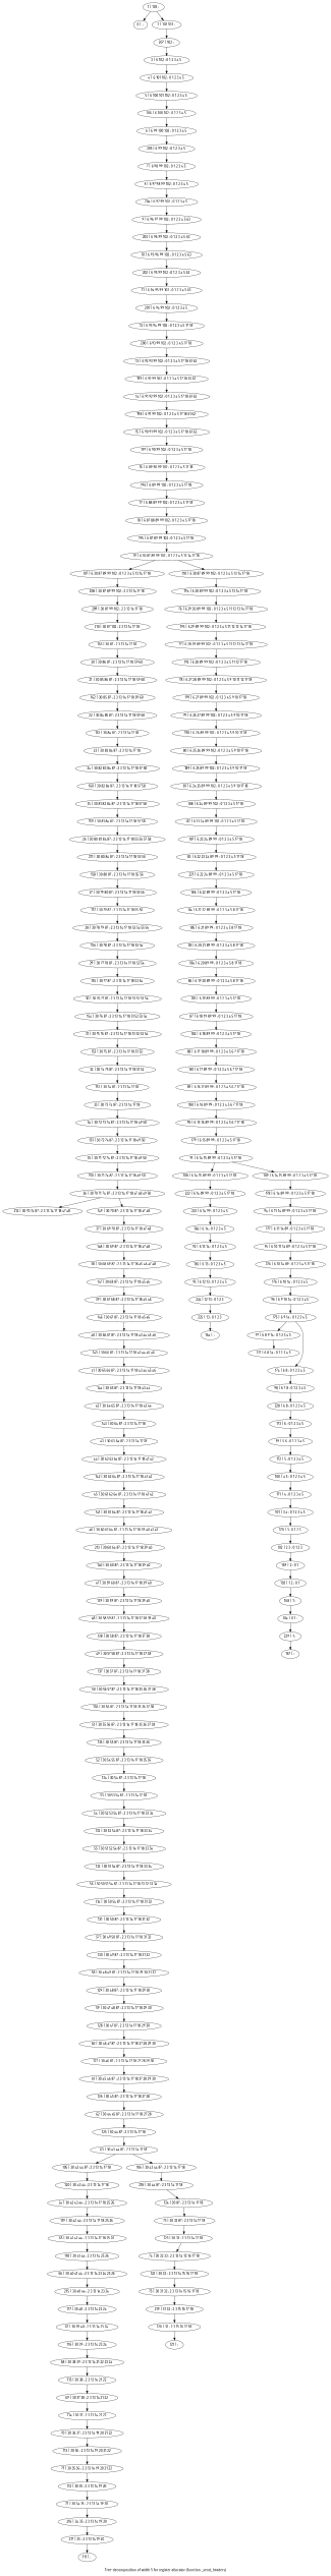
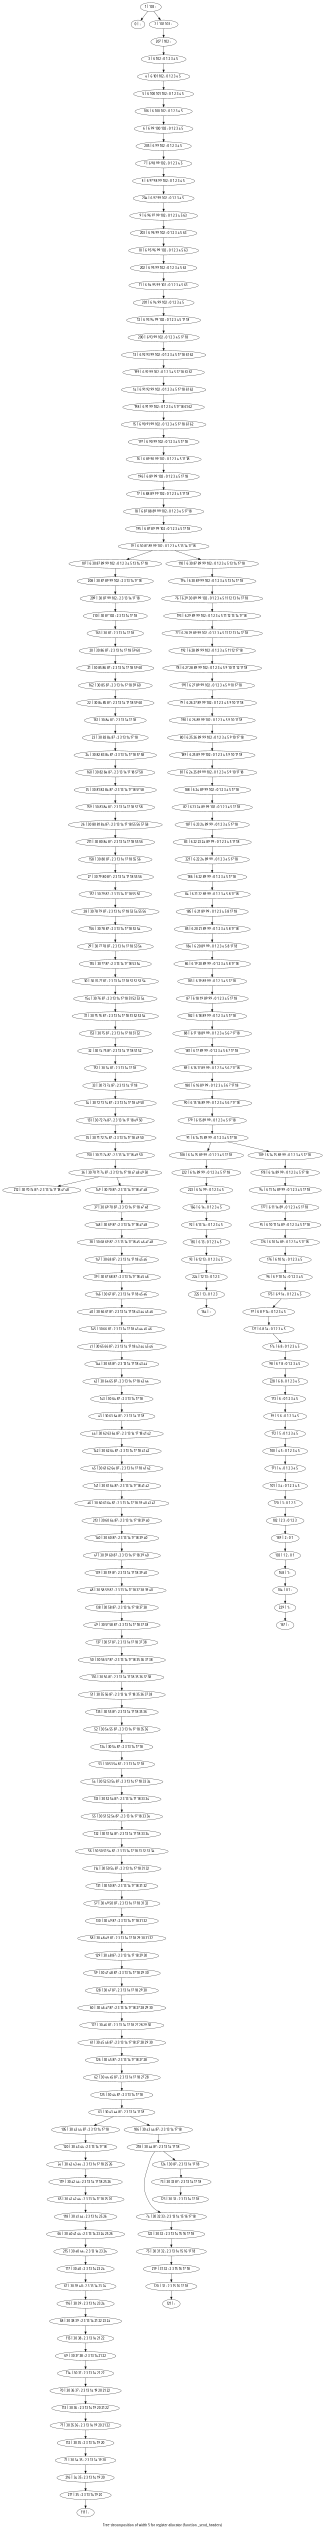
  digraph {
    fontname="Fira Sans"
    label="Tree-decomposition of width 5 for register allocator (function _send_headers)"
    node [fontname="Fira Sans"]
    edge [fontname="Fira Sans"]
    n1 [label="0 | : "]
    n2 [label="1 | 103 : "]
    n3 [label="2 | 102 103 : "]
    n4 [label="207 | 102 : "]
    n5 [label="3 | 6 102 : 0 1 2 3 4 5 "]
    n6 [label="4 | 6 101 102 : 0 1 2 3 4 5 "]
    n7 [label="5 | 6 100 101 102 : 0 1 2 3 4 5 "]
    n8 [label="206 | 6 100 102 : 0 1 2 3 4 5 "]
    n9 [label="6 | 6 99 100 102 : 0 1 2 3 4 5 "]
    n10 [label="205 | 6 99 102 : 0 1 2 3 4 5 "]
    n11 [label="7 | 6 98 99 102 : 0 1 2 3 4 5 "]
    n12 [label="8 | 6 97 98 99 102 : 0 1 2 3 4 5 "]
    n13 [label="204 | 6 97 99 102 : 0 1 2 3 4 5 "]
    n14 [label="9 | 6 96 97 99 102 : 0 1 2 3 4 5 63 "]
    n15 [label="203 | 6 96 99 102 : 0 1 2 3 4 5 63 "]
    n16 [label="10 | 6 95 96 99 102 : 0 1 2 3 4 5 63 "]
    n17 [label="202 | 6 95 99 102 : 0 1 2 3 4 5 63 "]
    n18 [label="11 | 6 94 95 99 102 : 0 1 2 3 4 5 63 "]
    n19 [label="201 | 6 94 99 102 : 0 1 2 3 4 5 "]
    n20 [label="12 | 6 93 94 99 102 : 0 1 2 3 4 5 17 18 "]
    n21 [label="200 | 6 93 99 102 : 0 1 2 3 4 5 17 18 "]
    n22 [label="13 | 6 92 93 99 102 : 0 1 2 3 4 5 17 18 61 62 "]
    n23 [label="199 | 6 92 99 102 : 0 1 2 3 4 5 17 18 61 62 "]
    n24 [label="14 | 6 91 92 99 102 : 0 1 2 3 4 5 17 18 61 62 "]
    n25 [label="198 | 6 91 99 102 : 0 1 2 3 4 5 17 18 61 62 "]
    n26 [label="15 | 6 90 91 99 102 : 0 1 2 3 4 5 17 18 61 62 "]
    n27 [label="197 | 6 90 99 102 : 0 1 2 3 4 5 17 18 "]
    n28 [label="16 | 6 89 90 99 102 : 0 1 2 3 4 5 17 18 "]
    n29 [label="196 | 6 89 99 102 : 0 1 2 3 4 5 17 18 "]
    n30 [label="17 | 6 88 89 99 102 : 0 1 2 3 4 5 17 18 "]
    n31 [label="18 | 6 87 88 89 99 102 : 0 1 2 3 4 5 17 18 "]
    n32 [label="195 | 6 87 89 99 102 : 0 1 2 3 4 5 17 18 "]
    n33 [label="19 | 6 30 87 89 99 102 : 0 1 2 3 4 5 13 14 17 18 "]
    n34 [label="107 | 6 30 87 89 99 102 : 0 1 2 3 4 5 13 14 17 18 "]
    n35 [label="110 | 6 30 87 89 99 102 : 0 1 2 3 4 5 13 14 17 18 "]
    n36 [label="208 | 30 87 89 99 102 : 2 3 13 14 17 18 "]
    n37 [label="194 | 6 30 89 99 102 : 0 1 2 3 4 5 13 14 17 18 "]
    n38 [label="20 | 30 86 87 : 2 3 13 14 17 18 59 60 "]
    n39 [label="21 | 30 85 86 87 : 2 3 13 14 17 18 59 60 "]
    n40 [label="162 | 30 85 87 : 2 3 13 14 17 18 59 60 "]
    n41 [label="22 | 30 84 85 87 : 2 3 13 14 17 18 59 60 "]
    n42 [label="161 | 30 84 87 : 2 3 13 14 17 18 "]
    n43 [label="23 | 30 83 84 87 : 2 3 13 14 17 18 "]
    n44 [label="24 | 30 82 83 84 87 : 2 3 13 14 17 18 57 58 "]
    n45 [label="160 | 30 82 84 87 : 2 3 13 14 17 18 57 58 "]
    n46 [label="25 | 30 81 82 84 87 : 2 3 13 14 17 18 57 58 "]
    n47 [label="159 | 30 81 84 87 : 2 3 13 14 17 18 57 58 "]
    n48 [label="26 | 30 80 81 84 87 : 2 3 13 14 17 18 55 56 57 58 "]
    n49 [label="211 | 30 80 84 87 : 2 3 13 14 17 18 55 56 "]
    n50 [label="158 | 30 80 87 : 2 3 13 14 17 18 55 56 "]
    n51 [label="27 | 30 79 80 87 : 2 3 13 14 17 18 55 56 "]
    n52 [label="157 | 30 79 87 : 2 3 13 14 17 18 55 56 "]
    n53 [label="28 | 30 78 79 87 : 2 3 13 14 17 18 53 54 55 56 "]
    n54 [label="156 | 30 78 87 : 2 3 13 14 17 18 53 54 "]
    n55 [label="29 | 30 77 78 87 : 2 3 13 14 17 18 53 54 "]
    n56 [label="155 | 30 77 87 : 2 3 13 14 17 18 53 54 "]
    n57 [label="30 | 30 76 77 87 : 2 3 13 14 17 18 51 52 53 54 "]
    n58 [label="154 | 30 76 87 : 2 3 13 14 17 18 51 52 53 54 "]
    n59 [label="31 | 30 75 76 87 : 2 3 13 14 17 18 51 52 53 54 "]
    n60 [label="153 | 30 75 87 : 2 3 13 14 17 18 51 52 "]
    n61 [label="32 | 30 74 75 87 : 2 3 13 14 17 18 51 52 "]
    n62 [label="152 | 30 74 87 : 2 3 13 14 17 18 "]
    n63 [label="33 | 30 73 74 87 : 2 3 13 14 17 18 "]
    n64 [label="34 | 30 72 73 74 87 : 2 3 13 14 17 18 49 50 "]
    n65 [label="151 | 30 72 74 87 : 2 3 13 14 17 18 49 50 "]
    n66 [label="35 | 30 71 72 74 87 : 2 3 13 14 17 18 49 50 "]
    n67 [label="150 | 30 71 74 87 : 2 3 13 14 17 18 49 50 "]
    n68 [label="36 | 30 70 71 74 87 : 2 3 13 14 17 18 47 48 49 50 "]
    n69 [label="212 | 30 70 74 87 : 2 3 13 14 17 18 47 48 "]
    n70 [label="149 | 30 70 87 : 2 3 13 14 17 18 47 48 "]
    n71 [label="37 | 30 69 70 87 : 2 3 13 14 17 18 47 48 "]
    n72 [label="148 | 30 69 87 : 2 3 13 14 17 18 47 48 "]
    n73 [label="38 | 30 68 69 87 : 2 3 13 14 17 18 45 46 47 48 "]
    n74 [label="147 | 30 68 87 : 2 3 13 14 17 18 45 46 "]
    n75 [label="39 | 30 67 68 87 : 2 3 13 14 17 18 45 46 "]
    n76 [label="146 | 30 67 87 : 2 3 13 14 17 18 45 46 "]
    n77 [label="40 | 30 66 67 87 : 2 3 13 14 17 18 43 44 45 46 "]
    n78 [label="145 | 30 66 87 : 2 3 13 14 17 18 43 44 45 46 "]
    n79 [label="41 | 30 65 66 87 : 2 3 13 14 17 18 43 44 45 46 "]
    n80 [label="144 | 30 65 87 : 2 3 13 14 17 18 43 44 "]
    n81 [label="42 | 30 64 65 87 : 2 3 13 14 17 18 43 44 "]
    n82 [label="143 | 30 64 87 : 2 3 13 14 17 18 "]
    n83 [label="43 | 30 63 64 87 : 2 3 13 14 17 18 "]
    n84 [label="44 | 30 62 63 64 87 : 2 3 13 14 17 18 41 42 "]
    n85 [label="142 | 30 62 64 87 : 2 3 13 14 17 18 41 42 "]
    n86 [label="45 | 30 61 62 64 87 : 2 3 13 14 17 18 41 42 "]
    n87 [label="141 | 30 61 64 87 : 2 3 13 14 17 18 41 42 "]
    n88 [label="46 | 30 60 61 64 87 : 2 3 13 14 17 18 39 40 41 42 "]
    n89 [label="213 | 30 60 64 87 : 2 3 13 14 17 18 39 40 "]
    n90 [label="140 | 30 60 87 : 2 3 13 14 17 18 39 40 "]
    n91 [label="47 | 30 59 60 87 : 2 3 13 14 17 18 39 40 "]
    n92 [label="139 | 30 59 87 : 2 3 13 14 17 18 39 40 "]
    n93 [label="48 | 30 58 59 87 : 2 3 13 14 17 18 37 38 39 40 "]
    n94 [label="138 | 30 58 87 : 2 3 13 14 17 18 37 38 "]
    n95 [label="49 | 30 57 58 87 : 2 3 13 14 17 18 37 38 "]
    n96 [label="137 | 30 57 87 : 2 3 13 14 17 18 37 38 "]
    n97 [label="50 | 30 56 57 87 : 2 3 13 14 17 18 35 36 37 38 "]
    n98 [label="136 | 30 56 87 : 2 3 13 14 17 18 35 36 37 38 "]
    n99 [label="51 | 30 55 56 87 : 2 3 13 14 17 18 35 36 37 38 "]
    n100 [label="135 | 30 55 87 : 2 3 13 14 17 18 35 36 "]
    n101 [label="52 | 30 54 55 87 : 2 3 13 14 17 18 35 36 "]
    n102 [label="134 | 30 54 87 : 2 3 13 14 17 18 "]
    n103 [label="53 | 30 53 54 87 : 2 3 13 14 17 18 "]
    n104 [label="54 | 30 52 53 54 87 : 2 3 13 14 17 18 33 34 "]
    n105 [label="133 | 30 52 54 87 : 2 3 13 14 17 18 33 34 "]
    n106 [label="55 | 30 51 52 54 87 : 2 3 13 14 17 18 33 34 "]
    n107 [label="132 | 30 51 54 87 : 2 3 13 14 17 18 33 34 "]
    n108 [label="56 | 30 50 51 54 87 : 2 3 13 14 17 18 31 32 33 34 "]
    n109 [label="214 | 30 50 54 87 : 2 3 13 14 17 18 31 32 "]
    n110 [label="131 | 30 50 87 : 2 3 13 14 17 18 31 32 "]
    n111 [label="57 | 30 49 50 87 : 2 3 13 14 17 18 31 32 "]
    n112 [label="130 | 30 49 87 : 2 3 13 14 17 18 31 32 "]
    n113 [label="58 | 30 48 49 87 : 2 3 13 14 17 18 29 30 31 32 "]
    n114 [label="129 | 30 48 87 : 2 3 13 14 17 18 29 30 "]
    n115 [label="59 | 30 47 48 87 : 2 3 13 14 17 18 29 30 "]
    n116 [label="128 | 30 47 87 : 2 3 13 14 17 18 29 30 "]
    n117 [label="60 | 30 46 47 87 : 2 3 13 14 17 18 27 28 29 30 "]
    n118 [label="127 | 30 46 87 : 2 3 13 14 17 18 27 28 29 30 "]
    n119 [label="61 | 30 45 46 87 : 2 3 13 14 17 18 27 28 29 30 "]
    n120 [label="126 | 30 45 87 : 2 3 13 14 17 18 27 28 "]
    n121 [label="62 | 30 44 45 87 : 2 3 13 14 17 18 27 28 "]
    n122 [label="125 | 30 44 87 : 2 3 13 14 17 18 "]
    n123 [label="63 | 30 43 44 87 : 2 3 13 14 17 18 "]
    n124 [label="105 | 30 43 44 87 : 2 3 13 14 17 18 "]
    n125 [label="106 | 30 43 44 87 : 2 3 13 14 17 18 "]
    n126 [label="120 | 30 43 44 : 2 3 13 14 17 18 "]
    n127 [label="218 | 30 44 87 : 2 3 13 14 17 18 "]
    n128 [label="64 | 30 42 43 44 : 2 3 13 14 17 18 25 26 "]
    n129 [label="119 | 30 42 44 : 2 3 13 14 17 18 25 26 "]
    n130 [label="65 | 30 41 42 44 : 2 3 13 14 17 18 25 26 "]
    n131 [label="118 | 30 41 44 : 2 3 13 14 25 26 "]
    n132 [label="66 | 30 40 41 44 : 2 3 13 14 23 24 25 26 "]
    n133 [label="215 | 30 40 44 : 2 3 13 14 23 24 "]
    n134 [label="117 | 30 40 : 2 3 13 14 23 24 "]
    n135 [label="67 | 30 39 40 : 2 3 13 14 23 24 "]
    n136 [label="116 | 30 39 : 2 3 13 14 23 24 "]
    n137 [label="68 | 30 38 39 : 2 3 13 14 21 22 23 24 "]
    n138 [label="115 | 30 38 : 2 3 13 14 21 22 "]
    n139 [label="69 | 30 37 38 : 2 3 13 14 21 22 "]
    n140 [label="114 | 30 37 : 2 3 13 14 21 22 "]
    n141 [label="70 | 30 36 37 : 2 3 13 14 19 20 21 22 "]
    n142 [label="113 | 30 36 : 2 3 13 14 19 20 21 22 "]
    n143 [label="71 | 30 35 36 : 2 3 13 14 19 20 21 22 "]
    n144 [label="112 | 30 35 : 2 3 13 14 19 20 "]
    n145 [label="72 | 30 34 35 : 2 3 13 14 19 20 "]
    n146 [label="216 | 34 35 : 2 3 13 14 19 20 "]
    n147 [label="217 | 35 : 2 3 13 14 19 20 "]
    n148 [label="73 | 30 33 87 : 2 3 13 14 17 18 "]
    n149 [label="123 | 30 33 : 2 3 13 14 17 18 "]
    n150 [label="74 | 30 32 33 : 2 3 13 14 15 16 17 18 "]
    n151 [label="122 | 30 32 : 2 3 13 14 15 16 17 18 "]
    n152 [label="75 | 30 31 32 : 2 3 13 14 15 16 17 18 "]
    n153 [label="219 | 31 32 : 2 3 15 16 17 18 "]
    n154 [label="220 | 32 : 2 3 15 16 17 18 "]
    n155 [label="76 | 6 29 30 89 99 102 : 0 1 2 3 4 5 11 12 13 14 17 18 "]
    n156 [label="193 | 6 29 89 99 102 : 0 1 2 3 4 5 11 12 13 14 17 18 "]
    n157 [label="77 | 6 28 29 89 99 102 : 0 1 2 3 4 5 11 12 13 14 17 18 "]
    n158 [label="192 | 6 28 89 99 102 : 0 1 2 3 4 5 11 12 17 18 "]
    n159 [label="78 | 6 27 28 89 99 102 : 0 1 2 3 4 5 9 10 11 12 17 18 "]
    n160 [label="191 | 6 27 89 99 102 : 0 1 2 3 4 5 9 10 17 18 "]
    n161 [label="79 | 6 26 27 89 99 102 : 0 1 2 3 4 5 9 10 17 18 "]
    n162 [label="190 | 6 26 89 99 102 : 0 1 2 3 4 5 9 10 17 18 "]
    n163 [label="80 | 6 25 26 89 99 102 : 0 1 2 3 4 5 9 10 17 18 "]
    n164 [label="189 | 6 25 89 99 102 : 0 1 2 3 4 5 9 10 17 18 "]
    n165 [label="81 | 6 24 25 89 99 102 : 0 1 2 3 4 5 9 10 17 18 "]
    n166 [label="188 | 6 24 89 99 102 : 0 1 2 3 4 5 17 18 "]
    n167 [label="82 | 6 23 24 89 99 102 : 0 1 2 3 4 5 17 18 "]
    n168 [label="187 | 6 23 24 89 99 : 0 1 2 3 4 5 17 18 "]
    n169 [label="83 | 6 22 23 24 89 99 : 0 1 2 3 4 5 17 18 "]
    n170 [label="221 | 6 22 24 89 99 : 0 1 2 3 4 5 17 18 "]
    n171 [label="186 | 6 22 89 99 : 0 1 2 3 4 5 17 18 "]
    n172 [label="84 | 6 21 22 89 99 : 0 1 2 3 4 5 8 17 18 "]
    n173 [label="185 | 6 21 89 99 : 0 1 2 3 4 5 8 17 18 "]
    n174 [label="85 | 6 20 21 89 99 : 0 1 2 3 4 5 8 17 18 "]
    n175 [label="184 | 6 20 89 99 : 0 1 2 3 4 5 8 17 18 "]
    n176 [label="86 | 6 19 20 89 99 : 0 1 2 3 4 5 8 17 18 "]
    n177 [label="183 | 6 19 89 99 : 0 1 2 3 4 5 17 18 "]
    n178 [label="87 | 6 18 19 89 99 : 0 1 2 3 4 5 17 18 "]
    n179 [label="182 | 6 18 89 99 : 0 1 2 3 4 5 17 18 "]
    n180 [label="88 | 6 17 18 89 99 : 0 1 2 3 4 5 6 7 17 18 "]
    n181 [label="181 | 6 17 89 99 : 0 1 2 3 4 5 6 7 17 18 "]
    n182 [label="89 | 6 16 17 89 99 : 0 1 2 3 4 5 6 7 17 18 "]
    n183 [label="180 | 6 16 89 99 : 0 1 2 3 4 5 6 7 17 18 "]
    n184 [label="90 | 6 15 16 89 99 : 0 1 2 3 4 5 6 7 17 18 "]
    n185 [label="179 | 6 15 89 99 : 0 1 2 3 4 5 17 18 "]
    n186 [label="91 | 6 14 15 89 99 : 0 1 2 3 4 5 17 18 "]
    n187 [label="108 | 6 14 15 89 99 : 0 1 2 3 4 5 17 18 "]
    n188 [label="109 | 6 14 15 89 99 : 0 1 2 3 4 5 17 18 "]
    n189 [label="222 | 6 14 89 99 : 0 1 2 3 4 5 17 18 "]
    n190 [label="178 | 6 14 89 99 : 0 1 2 3 4 5 17 18 "]
    n191 [label="92 | 6 13 14 : 0 1 2 3 4 5 "]
    n192 [label="165 | 6 13 : 0 1 2 3 4 5 "]
    n193 [label="93 | 6 12 13 : 0 1 2 3 4 5 "]
    n194 [label="224 | 12 13 : 0 1 2 3 "]
    n195 [label="225 | 13 : 0 1 2 3 "]
    n196 [label="94 | 6 11 14 89 99 : 0 1 2 3 4 5 17 18 "]
    n197 [label="177 | 6 11 14 89 : 0 1 2 3 4 5 17 18 "]
    n198 [label="95 | 6 10 11 14 89 : 0 1 2 3 4 5 17 18 "]
    n199 [label="226 | 6 10 14 89 : 0 1 2 3 4 5 17 18 "]
    n200 [label="176 | 6 10 14 : 0 1 2 3 4 5 "]
    n201 [label="96 | 6 9 10 14 : 0 1 2 3 4 5 "]
    n202 [label="175 | 6 9 14 : 0 1 2 3 4 5 "]
    n203 [label="97 | 6 8 9 14 : 0 1 2 3 4 5 "]
    n204 [label="227 | 6 8 14 : 0 1 2 3 4 5 "]
    n205 [label="174 | 6 8 : 0 1 2 3 4 5 "]
    n206 [label="98 | 6 7 8 : 0 1 2 3 4 5 "]
    n207 [label="228 | 6 8 : 0 1 2 3 4 5 "]
    n208 [label="173 | 6 : 0 1 2 3 4 5 "]
    n209 [label="99 | 5 6 : 0 1 2 3 4 5 "]
    n210 [label="172 | 5 : 0 1 2 3 4 5 "]
    n211 [label="100 | 4 5 : 0 1 2 3 4 5 "]
    n212 [label="171 | 4 : 0 1 2 3 4 5 "]
    n213 [label="101 | 3 4 : 0 1 2 3 4 5 "]
    n214 [label="170 | 3 : 0 1 2 3 "]
    n215 [label="102 | 2 3 : 0 1 2 3 "]
    n216 [label="169 | 2 : 0 1 "]
    n217 [label="103 | 1 2 : 0 1 "]
    n218 [label="168 | 1 : "]
    n219 [label="104 | 0 1 : "]
    n220 [label="229 | 1 : "]
    n221 [label="167 | : "]
    n222 [label="124 | 30 87 : 2 3 13 14 17 18 "]
    n223 [label="209 | 30 87 99 102 : 2 3 13 14 17 18 "]
    n224 [label="223 | 6 14 99 : 0 1 2 3 4 5 "]
    n225 [label="111 | : "]
    n226 [label="121 | : "]
    n227 [label="163 | 30 87 : 2 3 13 14 17 18 "]
    n228 [label="164 | : "]
    n229 [label="166 | 6 14 : 0 1 2 3 4 5 "]
    n230 [label="210 | 30 87 102 : 2 3 13 14 17 18 "]
    n2 -> n1
    n2 -> n3
    n3 -> n4
    n4 -> n5
    n5 -> n6
    n6 -> n7
    n7 -> n8
    n8 -> n9
    n9 -> n10
    n10 -> n11
    n11 -> n12
    n12 -> n13
    n13 -> n14
    n14 -> n15
    n15 -> n16
    n16 -> n17
    n17 -> n18
    n18 -> n19
    n19 -> n20
    n20 -> n21
    n21 -> n22
    n22 -> n23
    n23 -> n24
    n24 -> n25
    n25 -> n26
    n26 -> n27
    n27 -> n28
    n28 -> n29
    n29 -> n30
    n30 -> n31
    n31 -> n32
    n32 -> n33
    n33 -> n34
    n33 -> n35
    n34 -> n36
    n35 -> n37
    n36 -> n223
    n37 -> n155
    n38 -> n39
    n39 -> n40
    n40 -> n41
    n41 -> n42
    n42 -> n43
    n43 -> n44
    n44 -> n45
    n45 -> n46
    n46 -> n47
    n47 -> n48
    n48 -> n49
    n49 -> n50
    n50 -> n51
    n51 -> n52
    n52 -> n53
    n53 -> n54
    n54 -> n55
    n55 -> n56
    n56 -> n57
    n57 -> n58
    n58 -> n59
    n59 -> n60
    n60 -> n61
    n61 -> n62
    n62 -> n63
    n63 -> n64
    n64 -> n65
    n65 -> n66
    n66 -> n67
    n67 -> n68
    n68 -> n69
    n68 -> n70
    n70 -> n71
    n71 -> n72
    n72 -> n73
    n73 -> n74
    n74 -> n75
    n75 -> n76
    n76 -> n77
    n77 -> n78
    n78 -> n79
    n79 -> n80
    n80 -> n81
    n81 -> n82
    n82 -> n83
    n83 -> n84
    n84 -> n85
    n85 -> n86
    n86 -> n87
    n87 -> n88
    n88 -> n89
    n89 -> n90
    n90 -> n91
    n91 -> n92
    n92 -> n93
    n93 -> n94
    n94 -> n95
    n95 -> n96
    n96 -> n97
    n97 -> n98
    n98 -> n99
    n99 -> n100
    n100 -> n101
    n101 -> n102
    n102 -> n103
    n103 -> n104
    n104 -> n105
    n105 -> n106
    n106 -> n107
    n107 -> n108
    n108 -> n109
    n109 -> n110
    n110 -> n111
    n111 -> n112
    n112 -> n113
    n113 -> n114
    n114 -> n115
    n115 -> n116
    n116 -> n117
    n117 -> n118
    n118 -> n119
    n119 -> n120
    n120 -> n121
    n121 -> n122
    n122 -> n123
    n123 -> n124
    n123 -> n125
    n124 -> n126
    n125 -> n127
    n126 -> n128
    n127 -> n222
    n128 -> n129
    n129 -> n130
    n130 -> n131
    n131 -> n132
    n132 -> n133
    n133 -> n134
    n134 -> n135
    n135 -> n136
    n136 -> n137
    n137 -> n138
    n138 -> n139
    n139 -> n140
    n140 -> n141
    n141 -> n142
    n142 -> n143
    n143 -> n144
    n144 -> n145
    n145 -> n146
    n146 -> n147
    n147 -> n225
    n148 -> n149
-   n149 -> n150
+   n127 -> n150
    n150 -> n151
    n151 -> n152
    n152 -> n153
    n153 -> n154
    n154 -> n226
    n155 -> n156
    n156 -> n157
    n157 -> n158
    n158 -> n159
    n159 -> n160
    n160 -> n161
    n161 -> n162
    n162 -> n163
    n163 -> n164
    n164 -> n165
    n165 -> n166
    n166 -> n167
    n167 -> n168
    n168 -> n169
    n169 -> n170
    n170 -> n171
    n171 -> n172
    n172 -> n173
    n173 -> n174
    n174 -> n175
    n175 -> n176
    n176 -> n177
    n177 -> n178
    n178 -> n179
    n179 -> n180
    n180 -> n181
    n181 -> n182
    n182 -> n183
    n183 -> n184
    n184 -> n185
    n185 -> n186
    n186 -> n187
    n186 -> n188
    n187 -> n189
    n188 -> n190
    n189 -> n224
    n190 -> n196
    n191 -> n192
    n192 -> n193
    n193 -> n194
    n194 -> n195
    n195 -> n228
    n196 -> n197
    n197 -> n198
    n198 -> n199
    n199 -> n200
    n200 -> n201
    n201 -> n202
    n202 -> n203
    n203 -> n204
-   n202 -> n205
+   n204 -> n205
    n205 -> n206
    n206 -> n207
    n207 -> n208
    n208 -> n209
    n209 -> n210
    n210 -> n211
    n211 -> n212
    n212 -> n213
    n213 -> n214
    n214 -> n215
    n215 -> n216
    n216 -> n217
    n217 -> n218
    n218 -> n219
    n219 -> n220
    n220 -> n221
    n222 -> n148
    n223 -> n230
    n224 -> n229
    n227 -> n38
    n229 -> n191
    n230 -> n227
  }
